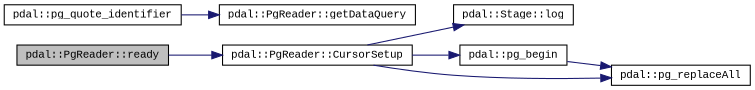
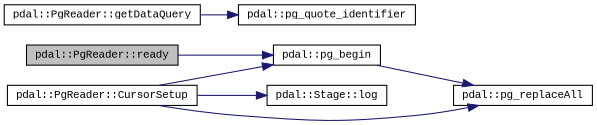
  digraph {
    fontname="Liberation Mono"
    rankdir=LR
    node [color=black fillcolor=white fontname="Liberation Mono" fontsize=10 shape=record style=filled]
    edge [color=midnightblue fontname="Liberation Mono" fontsize=10 labelfontname=Helvetica labelfontsize=10 style=solid]
    n1 [fillcolor=grey75 fontcolor=black height=0.2 label="pdal::PgReader::ready" width=0.4]
    n2 [height=0.2 label="pdal::PgReader::CursorSetup" width=0.4]
    n3 [height=0.2 label="pdal::Stage::log" width=0.4]
    n4 [height=0.2 label="pdal::pg_begin" width=0.4]
    n5 [height=0.2 label="pdal::pg_replaceAll" width=0.4]
    n6 [height=0.2 label="pdal::PgReader::getDataQuery" width=0.4]
    n7 [height=0.2 label="pdal::pg_quote_identifier" width=0.4]
-   n1 -> n2
+   n1 -> n4
    n2 -> n3
    n2 -> n4
    n2 -> n5
    n4 -> n5
-   n7 -> n6
+   n6 -> n7
  }
